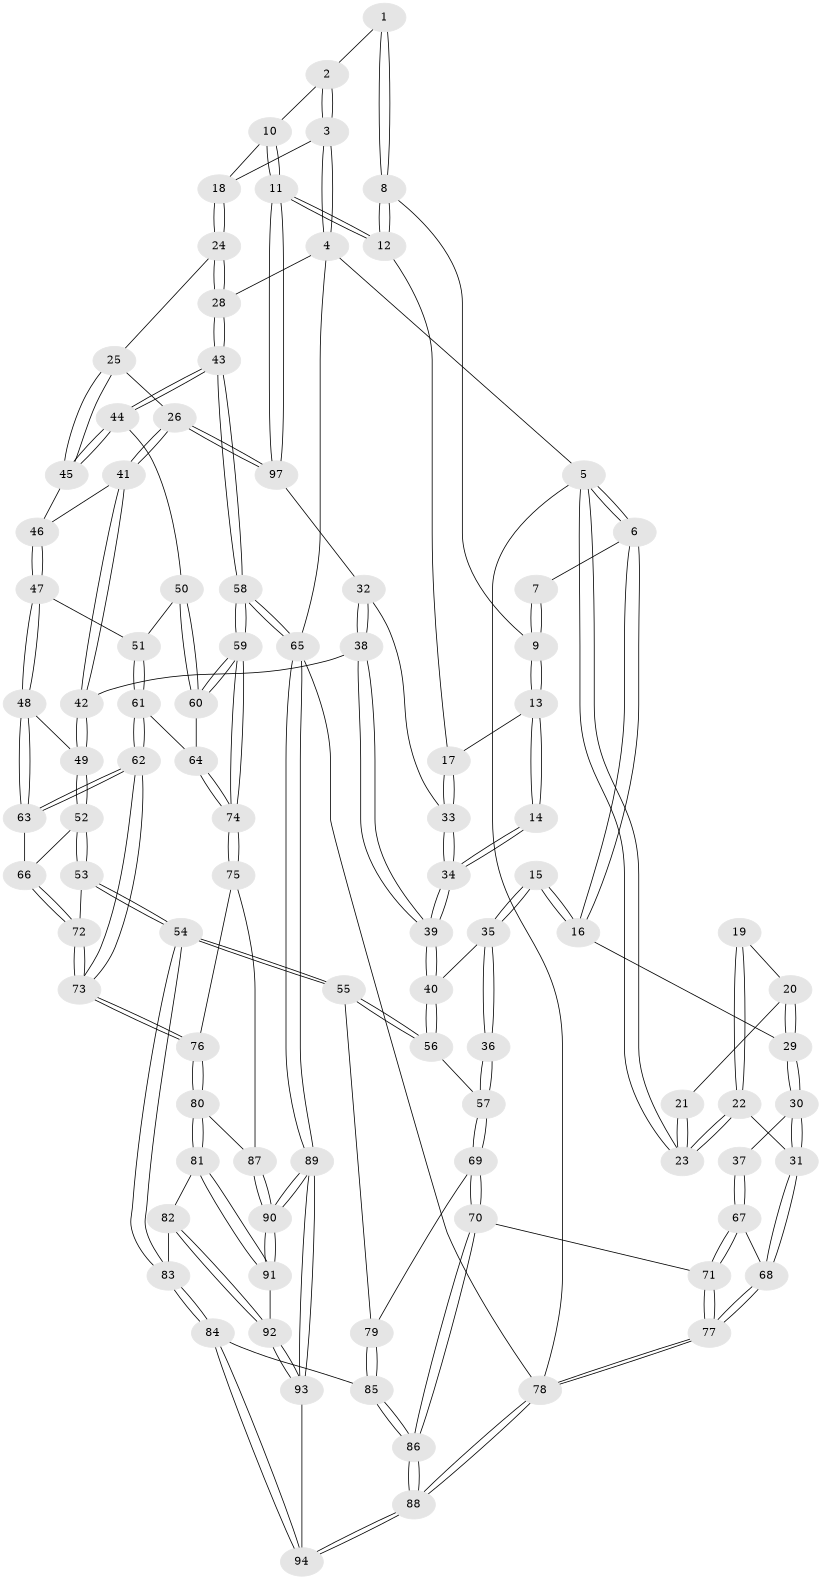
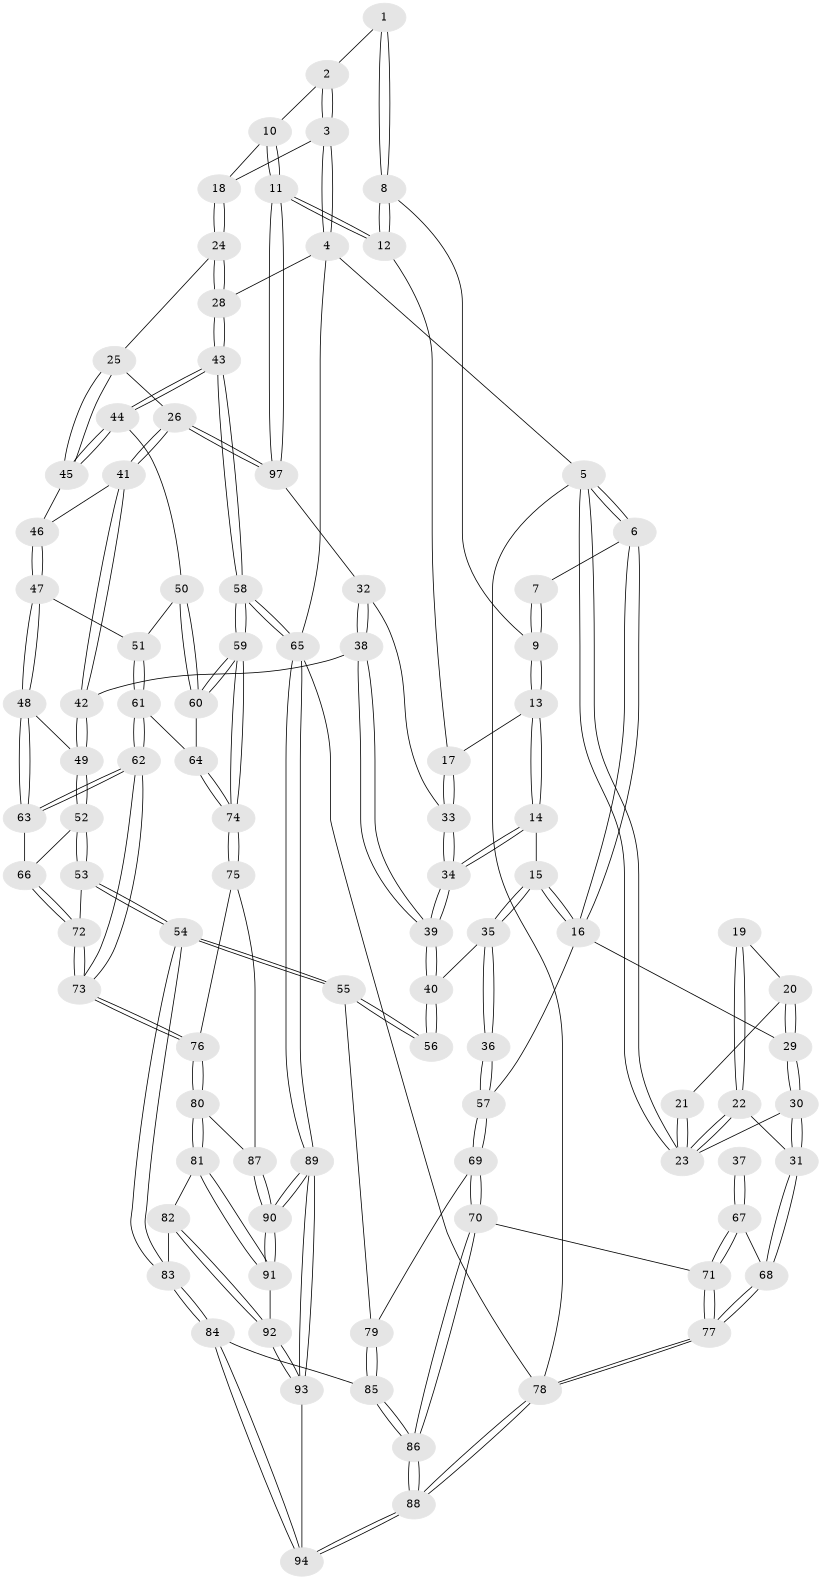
  graph {
    node [color=gray90 style=filled]
    1
    2
    8
    3
    10
    9
    12
    4
    18
    11
    5
    28
    65
    24
    6
    23
    78
    43
    89
    7
    16
    88
    29
    13
    17
    14
    n27 [label=97]
    32
    33
    15
    34
    35
    39
    36
    40
    30
    25
    19
    20
    22
    21
    31
    68
    26
    45
    41
    46
    42
    38
    44
    58
    37
    67
    77
    57
    56
    69
    71
    49
    47
    52
    50
    59
    51
    60
    48
    63
    61
    66
    53
    64
    62
    54
    72
    55
    83
    73
    79
    84
    85
    70
    74
    75
    76
    90
    93
    86
    80
    87
    81
    94
    82
    91
    92
    1 -- 2
    1 -- 8
    1 -- 8
    2 -- 3
    2 -- 3
    2 -- 10
    8 -- 9
    8 -- 12
    8 -- 12
    3 -- 4
    3 -- 4
    3 -- 18
    10 -- 18
    10 -- 11
    10 -- 11
    9 -- 13
    9 -- 13
    12 -- 17
    4 -- 5
    4 -- 28
    4 -- 65
    18 -- 24
    18 -- 24
    11 -- 12
    11 -- 12
    11 -- n27
    11 -- n27
    5 -- 6
    5 -- 6
    5 -- 23
    5 -- 23
    5 -- 78
    28 -- 43
    28 -- 43
    65 -- 78
    65 -- 89
    65 -- 89
    24 -- 28
    24 -- 28
    24 -- 25
    6 -- 7
    6 -- 16
    6 -- 16
    78 -- 88
    78 -- 88
    43 -- 44
    43 -- 44
    43 -- 58
    43 -- 58
    89 -- 90
    89 -- 90
    89 -- 93
    89 -- 93
    7 -- 9
    7 -- 9
    16 -- 29
    88 -- 94
    88 -- 94
    29 -- 30
    29 -- 30
    13 -- 17
    13 -- 14
    13 -- 14
    17 -- 33
    17 -- 33
+   14 -- 15
    14 -- 34
    14 -- 34
    n27 -- 32
    32 -- 33
    32 -- 38
    32 -- 38
    33 -- 34
    33 -- 34
    15 -- 16
    15 -- 16
    15 -- 35
    15 -- 35
    34 -- 39
    34 -- 39
    35 -- 36
    35 -- 36
    35 -- 40
    39 -- 40
    39 -- 40
    36 -- 57
    36 -- 57
    40 -- 56
    40 -- 56
    30 -- 31
    30 -- 31
-   30 -- 37
+   30 -- 23
    25 -- 26
    25 -- 45
    25 -- 45
    19 -- 20
    19 -- 22
    19 -- 22
    20 -- 29
    20 -- 29
    20 -- 21
    22 -- 23
    22 -- 23
    22 -- 31
    21 -- 23
    21 -- 23
    31 -- 68
    31 -- 68
    68 -- 77
    68 -- 77
    26 -- n27
    26 -- n27
    26 -- 41
    26 -- 41
    45 -- 46
    41 -- 46
    41 -- 42
    41 -- 42
    46 -- 47
    46 -- 47
    42 -- 49
    42 -- 49
    38 -- 39
    38 -- 39
    38 -- 42
    44 -- 45
    44 -- 45
    44 -- 50
    58 -- 65
    58 -- 65
    58 -- 59
    58 -- 59
    37 -- 67
    37 -- 67
    67 -- 68
    67 -- 71
    67 -- 71
    77 -- 78
    77 -- 78
    57 -- 69
    57 -- 69
-   56 -- 57
+   16 -- 57
    69 -- 79
    69 -- 70
    69 -- 70
    71 -- 77
    71 -- 77
    49 -- 52
    49 -- 52
    47 -- 51
    47 -- 48
    47 -- 48
    52 -- 66
    52 -- 53
    52 -- 53
    50 -- 51
    50 -- 60
    50 -- 60
    59 -- 60
    59 -- 60
    59 -- 74
    59 -- 74
    51 -- 61
    51 -- 61
    60 -- 64
    48 -- 49
    48 -- 63
    48 -- 63
    63 -- 66
    61 -- 64
    61 -- 62
    61 -- 62
    66 -- 72
    66 -- 72
    53 -- 54
    53 -- 54
    53 -- 72
    64 -- 74
    64 -- 74
    62 -- 63
    62 -- 63
    62 -- 73
    62 -- 73
    54 -- 55
    54 -- 55
    54 -- 83
    54 -- 83
    72 -- 73
    72 -- 73
    55 -- 56
    55 -- 56
    55 -- 79
    83 -- 84
    83 -- 84
    73 -- 76
    73 -- 76
    79 -- 85
    79 -- 85
    84 -- 85
    84 -- 94
    84 -- 94
    85 -- 86
    85 -- 86
    70 -- 71
    70 -- 86
    70 -- 86
    74 -- 75
    74 -- 75
    75 -- 76
    75 -- 87
    76 -- 80
    76 -- 80
    90 -- 91
    90 -- 91
    93 -- 94
    86 -- 88
    86 -- 88
    80 -- 87
    80 -- 81
    80 -- 81
    87 -- 90
    87 -- 90
    81 -- 82
    81 -- 91
    81 -- 91
    82 -- 83
    82 -- 92
    82 -- 92
    91 -- 92
    92 -- 93
    92 -- 93
  }
